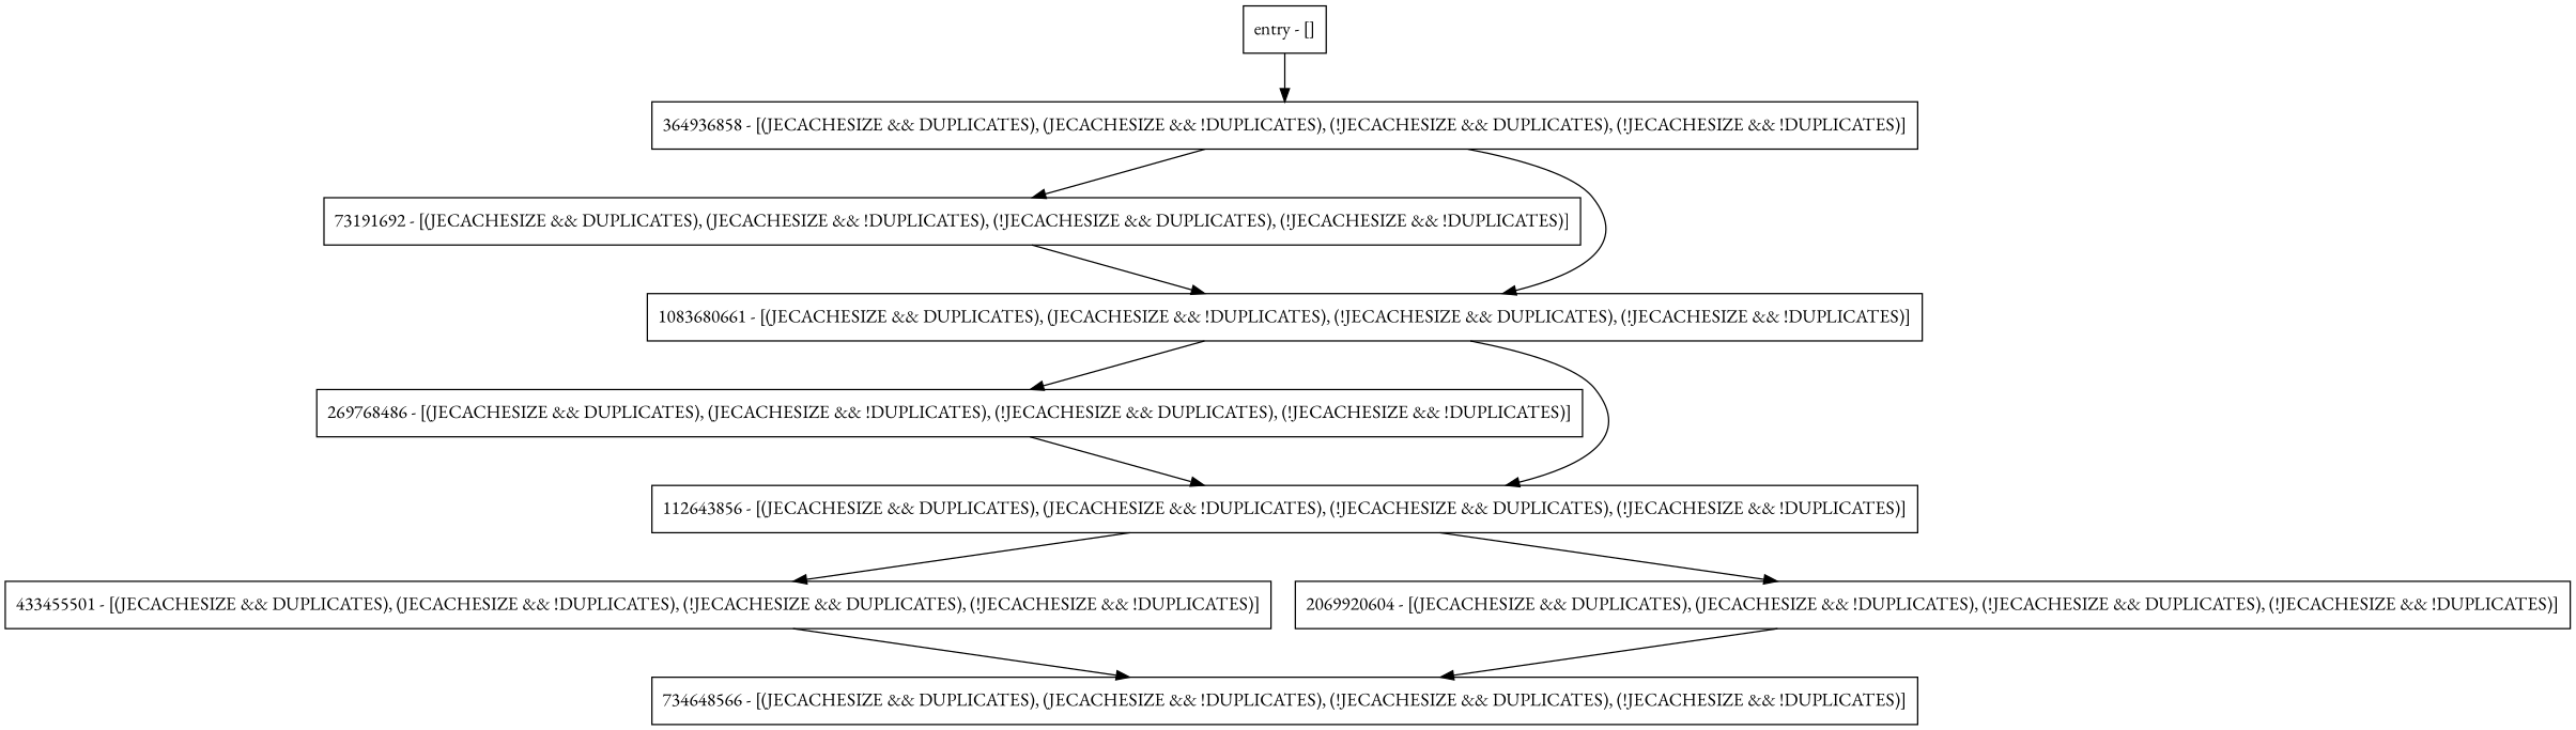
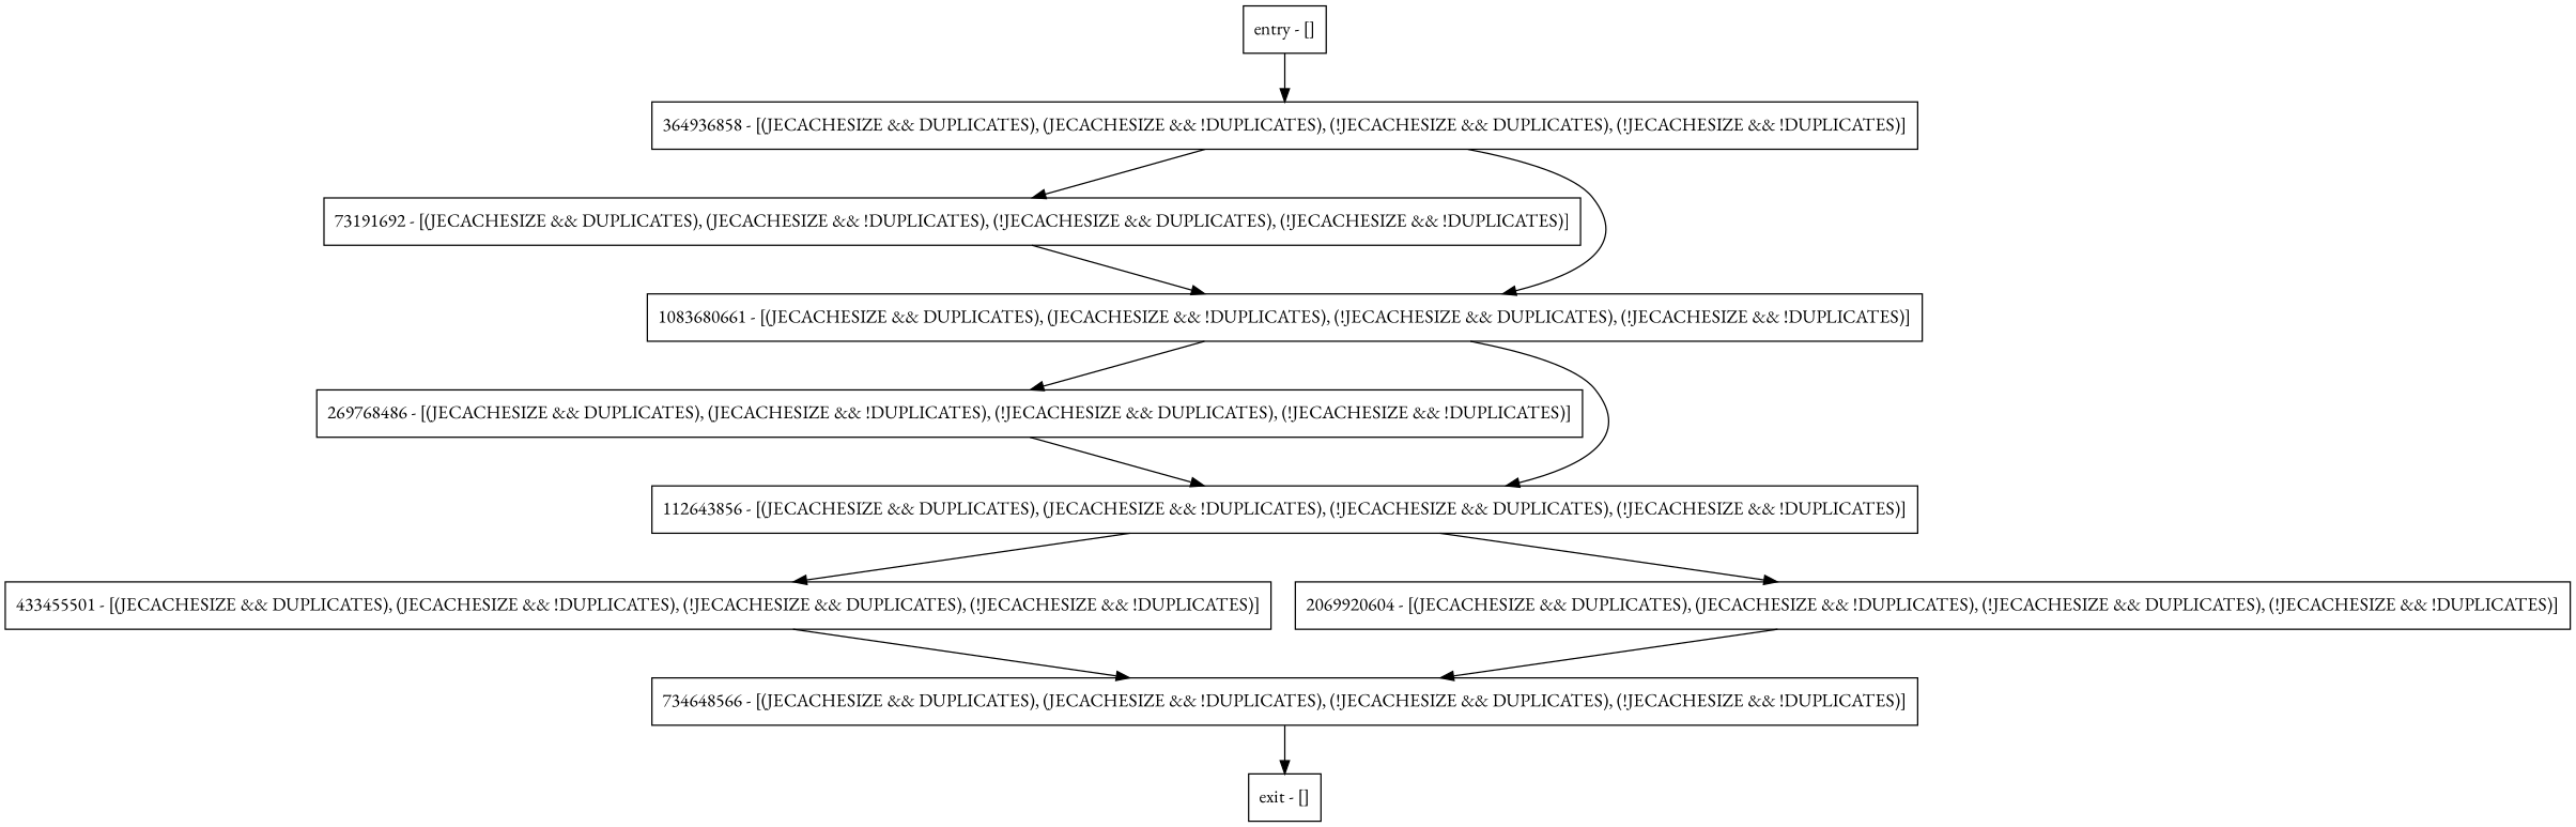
  digraph {
    fontname="EB Garamond"
    node [shape=record fontname="EB Garamond"]
    edge [fontname="EB Garamond"]
    n1 [label="269768486 - [(JECACHESIZE && DUPLICATES), (JECACHESIZE && !DUPLICATES), (!JECACHESIZE && DUPLICATES), (!JECACHESIZE && !DUPLICATES)]"]
    n2 [label="112643856 - [(JECACHESIZE && DUPLICATES), (JECACHESIZE && !DUPLICATES), (!JECACHESIZE && DUPLICATES), (!JECACHESIZE && !DUPLICATES)]"]
    n3 [label="entry - []"]
    n4 [label="364936858 - [(JECACHESIZE && DUPLICATES), (JECACHESIZE && !DUPLICATES), (!JECACHESIZE && DUPLICATES), (!JECACHESIZE && !DUPLICATES)]"]
+   n5 [label="exit - []"]
    n6 [label="73191692 - [(JECACHESIZE && DUPLICATES), (JECACHESIZE && !DUPLICATES), (!JECACHESIZE && DUPLICATES), (!JECACHESIZE && !DUPLICATES)]"]
    n7 [label="1083680661 - [(JECACHESIZE && DUPLICATES), (JECACHESIZE && !DUPLICATES), (!JECACHESIZE && DUPLICATES), (!JECACHESIZE && !DUPLICATES)]"]
    n8 [label="433455501 - [(JECACHESIZE && DUPLICATES), (JECACHESIZE && !DUPLICATES), (!JECACHESIZE && DUPLICATES), (!JECACHESIZE && !DUPLICATES)]"]
    n9 [label="2069920604 - [(JECACHESIZE && DUPLICATES), (JECACHESIZE && !DUPLICATES), (!JECACHESIZE && DUPLICATES), (!JECACHESIZE && !DUPLICATES)]"]
    n10 [label="734648566 - [(JECACHESIZE && DUPLICATES), (JECACHESIZE && !DUPLICATES), (!JECACHESIZE && DUPLICATES), (!JECACHESIZE && !DUPLICATES)]"]
    n1 -> n2
    n2 -> n8
    n2 -> n9
    n3 -> n4
    n4 -> n6
    n4 -> n7
    n6 -> n7
    n7 -> n1
    n7 -> n2
    n8 -> n10
    n9 -> n10
+   n10 -> n5
  }
